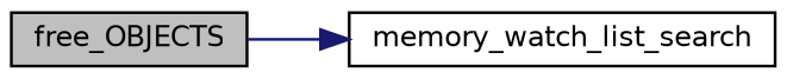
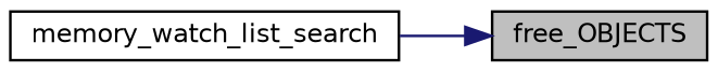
  digraph {
    rankdir=LR
    node [color=black fontname=Helvetica fontsize=10 shape=record style=filled]
    n1 [fillcolor=grey75 fontcolor=black height=0.2 label=free_OBJECTS width=0.4]
    n2 [fillcolor=white height=0.2 label=memory_watch_list_search width=0.4]
-   n1 -> n2 [color=midnightblue fontname=Helvetica fontsize=10 labelfontname=Helvetica labelfontsize=10 style=solid]
+   n2 -> n1 [color=midnightblue fontname=Helvetica fontsize=10 labelfontname=Helvetica labelfontsize=10 style=solid]
  }
